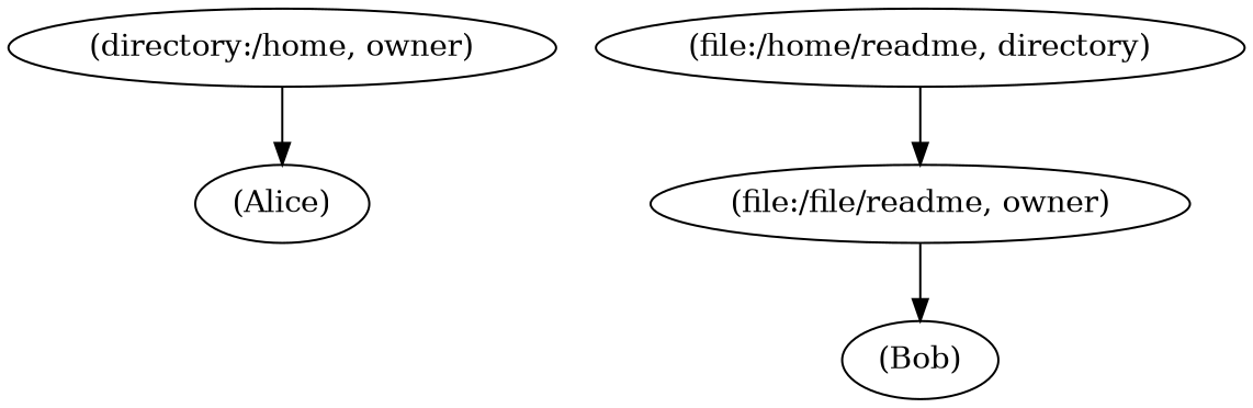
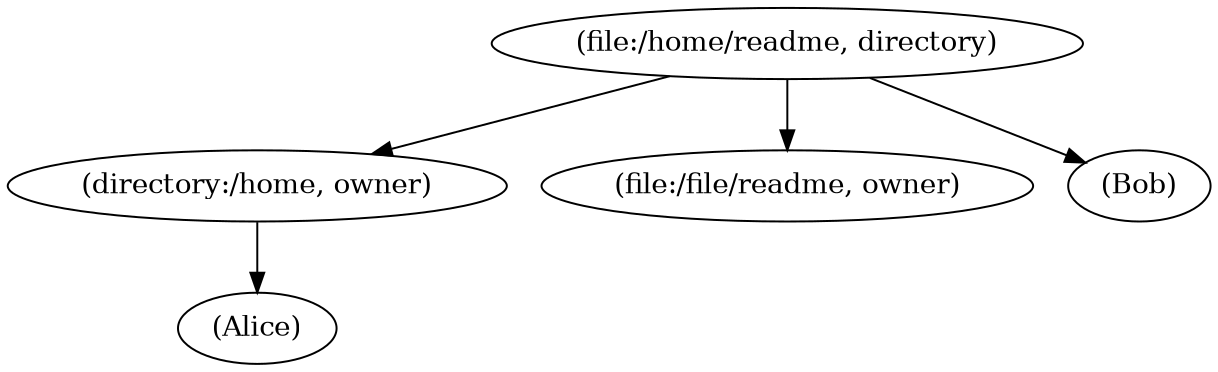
  digraph {
    n1 [label="(directory:/home, owner)"]
    n2 [label="(Alice)"]
    n3 [label="(file:/file/readme, owner)"]
    n4 [label="(Bob)"]
    n5 [label="(file:/home/readme, directory)"]
    n1 -> n2
-   n3 -> n4
+   n5 -> n4
+   n5 -> n1
    n5 -> n3
  }
